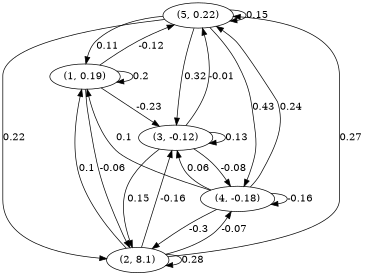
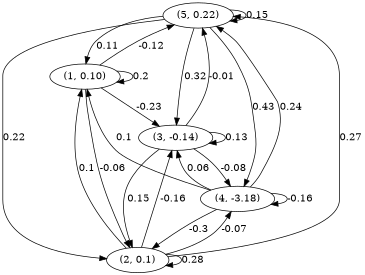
  digraph {
    n1 [label="(5, 0.22)"]
-   n2 [label="(1, 0.19)"]
-   n3 [label="(2, 8.1)"]
-   n4 [label="(3, -0.12)"]
-   n5 [label="(4, -0.18)"]
+   n2 [label="(1, 0.10)"]
+   n3 [label="(2, 0.1)"]
+   n4 [label="(3, -0.14)"]
+   n5 [label="(4, -3.18)"]
    n1 -> n1 [label=0.15]
    n1 -> n2 [label=0.11]
    n1 -> n3 [label=0.22]
    n1 -> n4 [label=0.32]
    n1 -> n5 [label=0.43]
    n2 -> n1 [label=-0.12]
    n2 -> n2 [label=0.2]
    n2 -> n3 [label=-0.06]
    n2 -> n4 [label=-0.23]
    n3 -> n1 [label=0.27]
    n3 -> n2 [label=0.1]
    n3 -> n3 [label=0.28]
    n3 -> n4 [label=-0.16]
    n3 -> n5 [label=-0.07]
    n4 -> n1 [label=-0.01]
    n4 -> n3 [label=0.15]
    n4 -> n4 [label=0.13]
    n4 -> n5 [label=-0.08]
    n5 -> n1 [label=0.24]
    n5 -> n2 [label=0.1]
    n5 -> n3 [label=-0.3]
    n5 -> n4 [label=0.06]
    n5 -> n5 [label=-0.16]
  }
